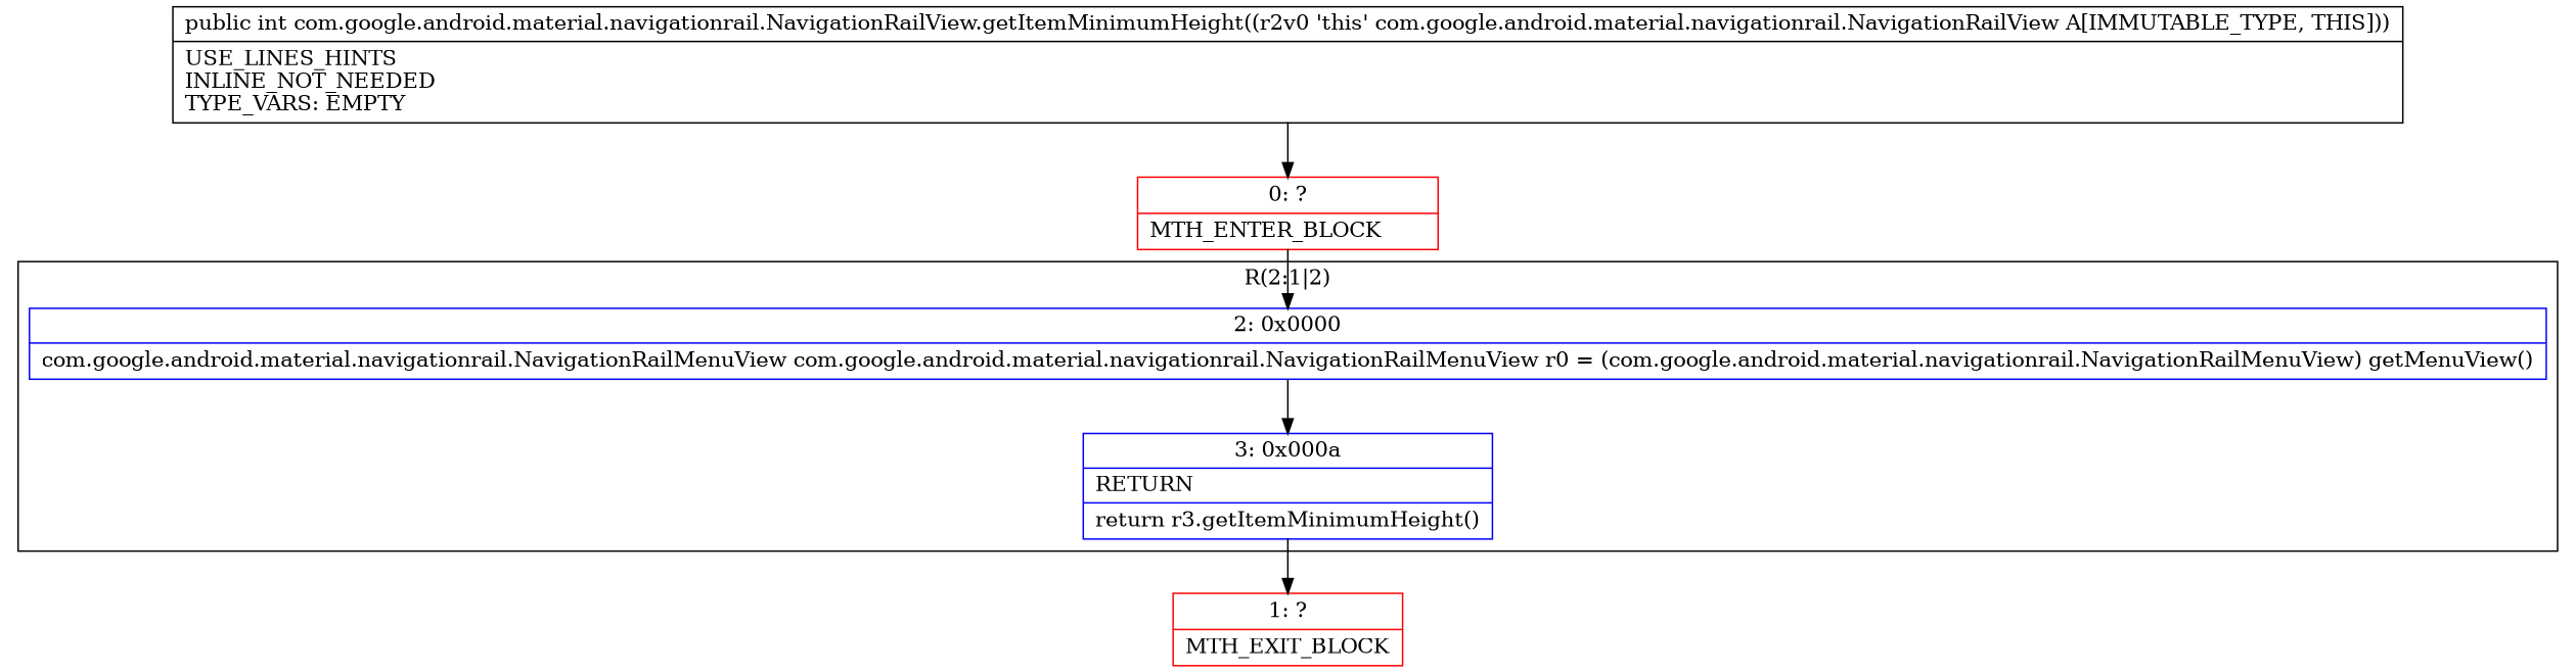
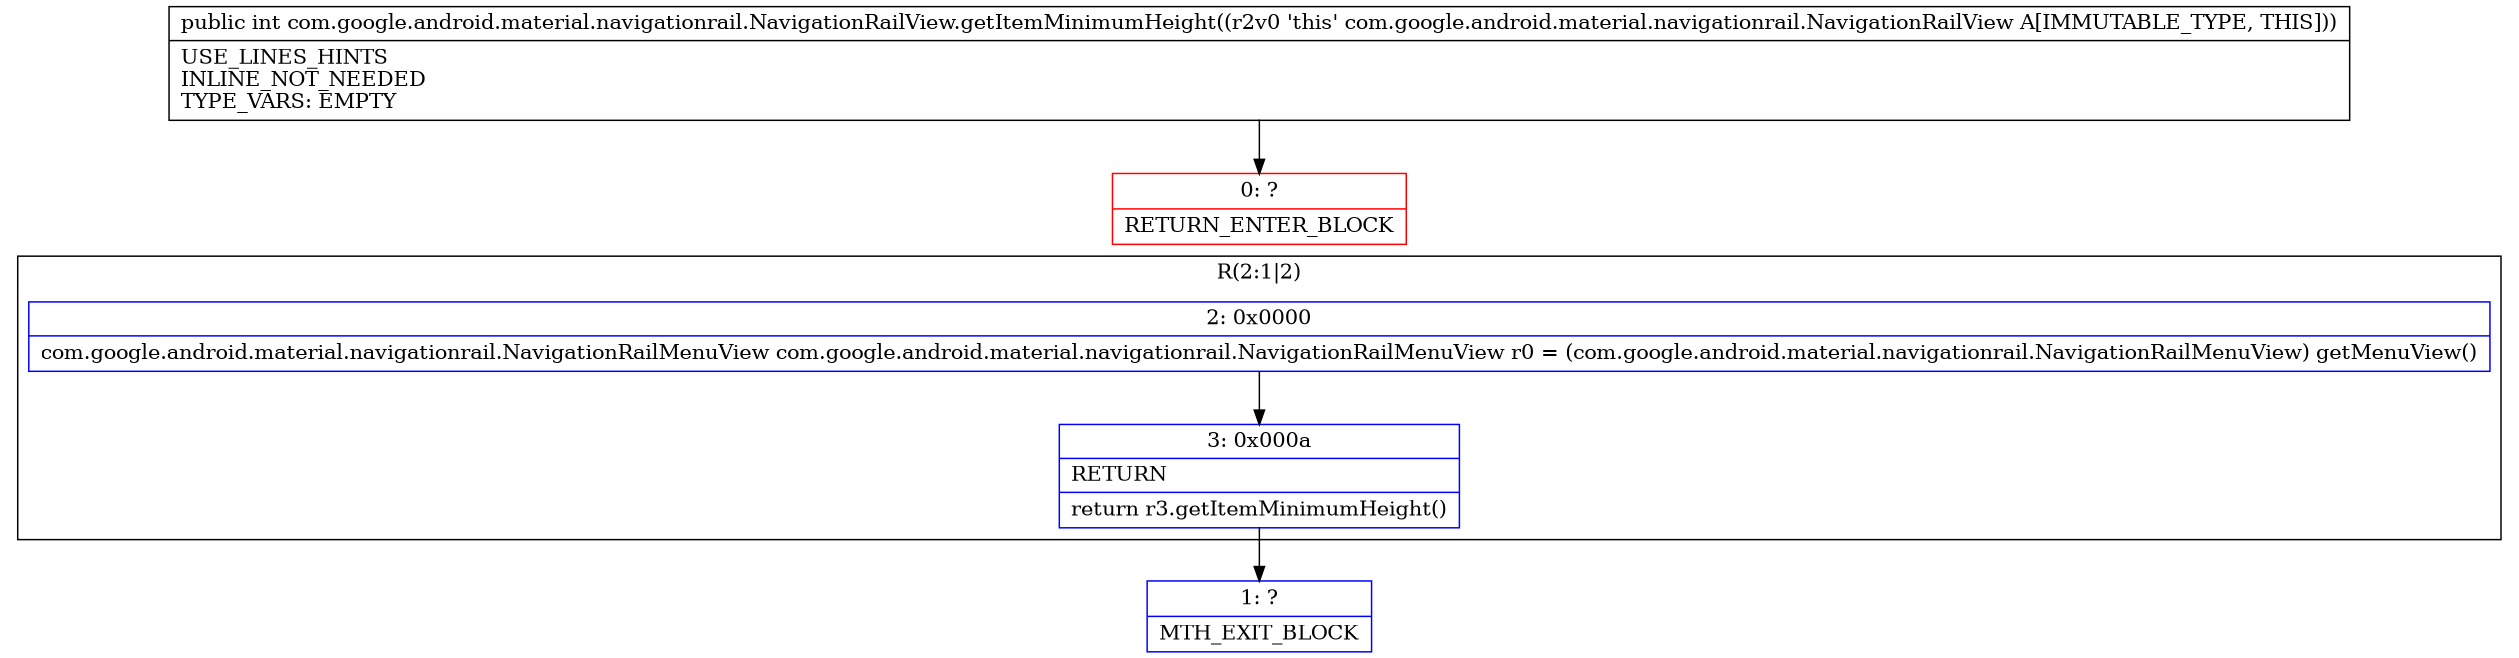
  digraph {
    node [color=blue shape=record]
    n1 [label="{2\:\ 0x0000|com.google.android.material.navigationrail.NavigationRailMenuView com.google.android.material.navigationrail.NavigationRailMenuView r0 = (com.google.android.material.navigationrail.NavigationRailMenuView) getMenuView()\l}"]
    n2 [label="{3\:\ 0x000a|RETURN\l|return r3.getItemMinimumHeight()\l}"]
-   n3 [color=red label="{1\:\ ?|MTH_EXIT_BLOCK\l}"]
-   n4 [color=red label="{0\:\ ?|MTH_ENTER_BLOCK\l}"]
+   n3 [label="{1\:\ ?|MTH_EXIT_BLOCK\l}"]
+   n4 [color=red label="{0\:\ ?|RETURN_ENTER_BLOCK\l}"]
    n5 [label="{public int com.google.android.material.navigationrail.NavigationRailView.getItemMinimumHeight((r2v0 'this' com.google.android.material.navigationrail.NavigationRailView A[IMMUTABLE_TYPE, THIS]))  | USE_LINES_HINTS\lINLINE_NOT_NEEDED\lTYPE_VARS: EMPTY\l}" color=""]
    subgraph cluster_1 {
      label="R(2:1|2)"
      n1
      n2
    }
    n1 -> n2
    n2 -> n3
-   n4 -> n1
    n5 -> n4
  }
